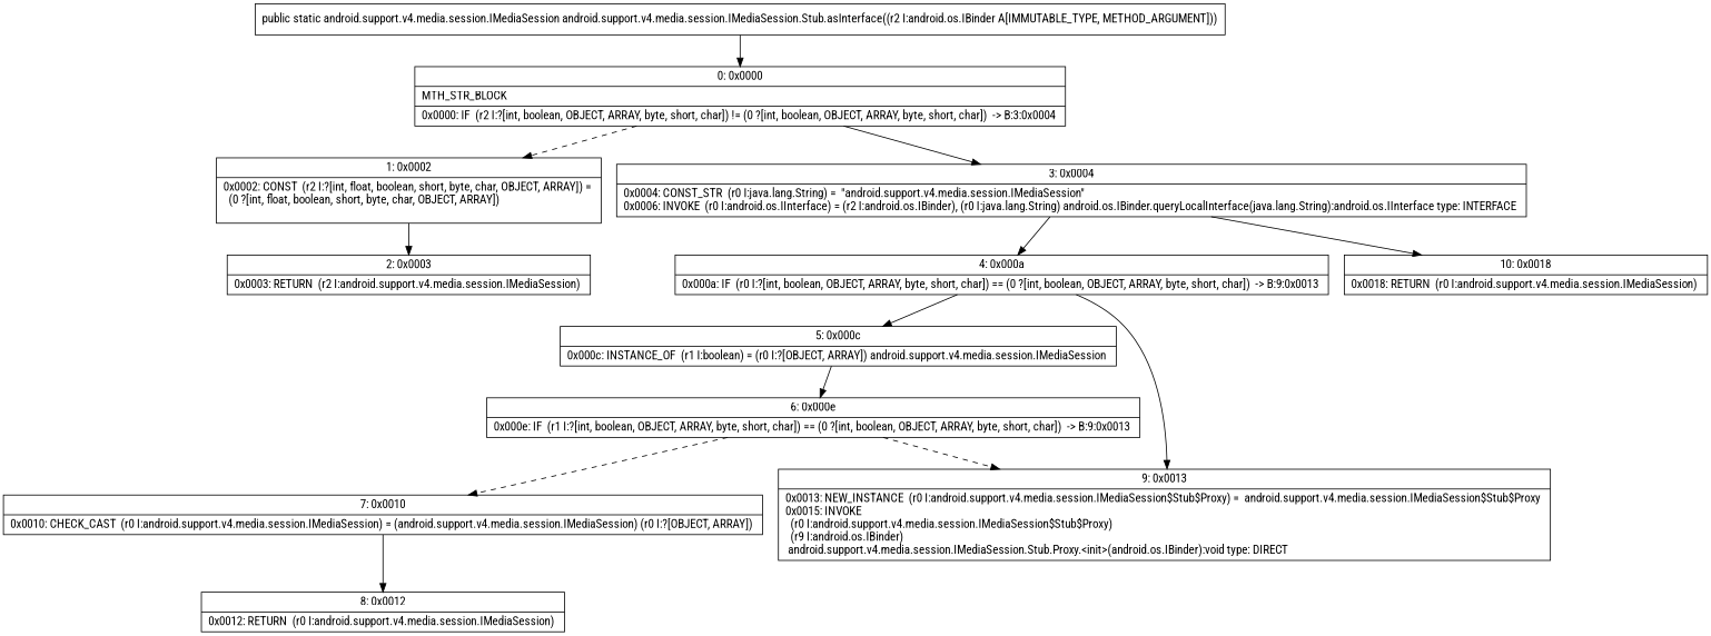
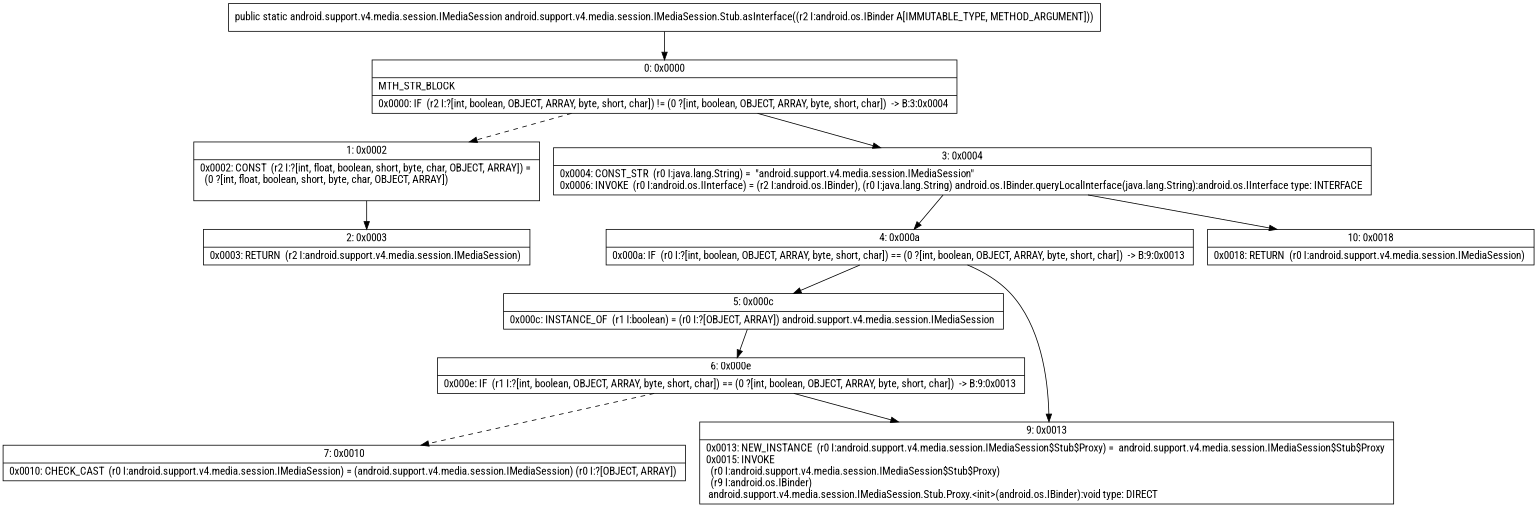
  digraph {
    fontname="Roboto Condensed"
    node [fontname="Roboto Condensed" shape=record]
    edge [fontname="Roboto Condensed"]
    n1 [label="{0\:\ 0x0000|MTH_STR_BLOCK\l|0x0000: IF  (r2 I:?[int, boolean, OBJECT, ARRAY, byte, short, char]) != (0 ?[int, boolean, OBJECT, ARRAY, byte, short, char])  \-\> B:3:0x0004 \l}"]
    n2 [label="{1\:\ 0x0002|0x0002: CONST  (r2 I:?[int, float, boolean, short, byte, char, OBJECT, ARRAY]) = \l  (0 ?[int, float, boolean, short, byte, char, OBJECT, ARRAY])\l \l}"]
    n3 [label="{3\:\ 0x0004|0x0004: CONST_STR  (r0 I:java.lang.String) =  \"android.support.v4.media.session.IMediaSession\" \l0x0006: INVOKE  (r0 I:android.os.IInterface) = (r2 I:android.os.IBinder), (r0 I:java.lang.String) android.os.IBinder.queryLocalInterface(java.lang.String):android.os.IInterface type: INTERFACE \l}"]
    n4 [label="{2\:\ 0x0003|0x0003: RETURN  (r2 I:android.support.v4.media.session.IMediaSession) \l}"]
    n5 [label="{4\:\ 0x000a|0x000a: IF  (r0 I:?[int, boolean, OBJECT, ARRAY, byte, short, char]) == (0 ?[int, boolean, OBJECT, ARRAY, byte, short, char])  \-\> B:9:0x0013 \l}"]
    n6 [label="{10\:\ 0x0018|0x0018: RETURN  (r0 I:android.support.v4.media.session.IMediaSession) \l}"]
    n7 [label="{5\:\ 0x000c|0x000c: INSTANCE_OF  (r1 I:boolean) = (r0 I:?[OBJECT, ARRAY]) android.support.v4.media.session.IMediaSession \l}"]
    n8 [label="{9\:\ 0x0013|0x0013: NEW_INSTANCE  (r0 I:android.support.v4.media.session.IMediaSession$Stub$Proxy) =  android.support.v4.media.session.IMediaSession$Stub$Proxy \l0x0015: INVOKE  \l  (r0 I:android.support.v4.media.session.IMediaSession$Stub$Proxy)\l  (r9 I:android.os.IBinder)\l android.support.v4.media.session.IMediaSession.Stub.Proxy.\<init\>(android.os.IBinder):void type: DIRECT \l}"]
    n9 [label="{6\:\ 0x000e|0x000e: IF  (r1 I:?[int, boolean, OBJECT, ARRAY, byte, short, char]) == (0 ?[int, boolean, OBJECT, ARRAY, byte, short, char])  \-\> B:9:0x0013 \l}"]
    n10 [label="{7\:\ 0x0010|0x0010: CHECK_CAST  (r0 I:android.support.v4.media.session.IMediaSession) = (android.support.v4.media.session.IMediaSession) (r0 I:?[OBJECT, ARRAY]) \l}"]
-   n11 [label="{8\:\ 0x0012|0x0012: RETURN  (r0 I:android.support.v4.media.session.IMediaSession) \l}"]
    n12 [label="{public static android.support.v4.media.session.IMediaSession android.support.v4.media.session.IMediaSession.Stub.asInterface((r2 I:android.os.IBinder A[IMMUTABLE_TYPE, METHOD_ARGUMENT])) }"]
    n1 -> n2 [style=dashed]
    n1 -> n3
    n2 -> n4
    n3 -> n5
    n3 -> n6
    n5 -> n7 [style=solid]
    n5 -> n8
    n7 -> n9
-   n9 -> n8 [style=dashed]
+   n9 -> n8
    n9 -> n10 [style=dashed]
-   n10 -> n11
    n12 -> n1
  }
